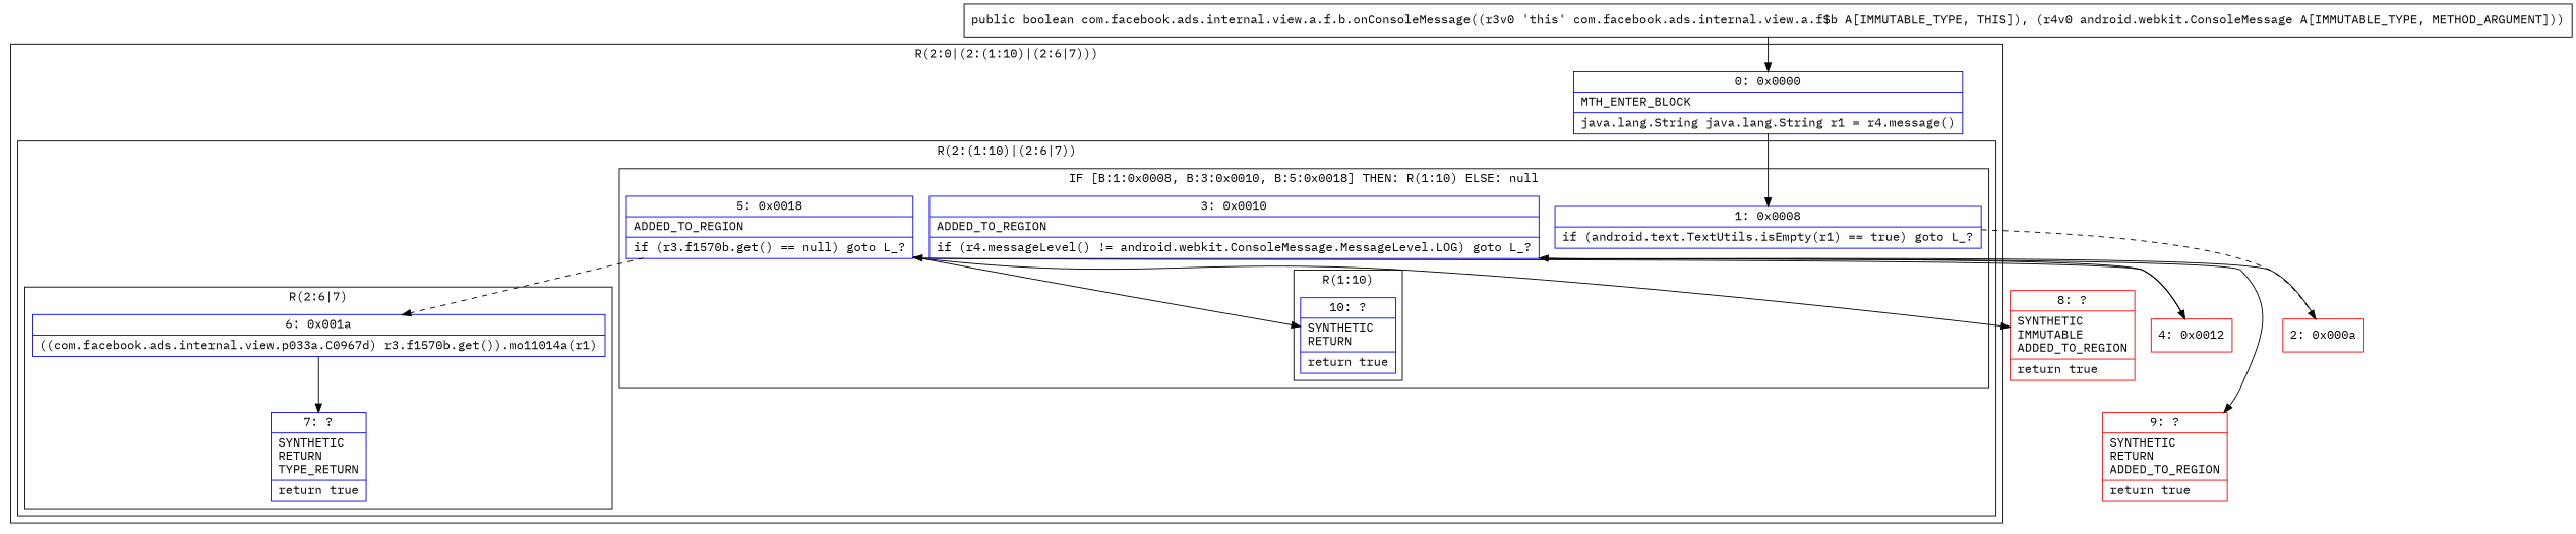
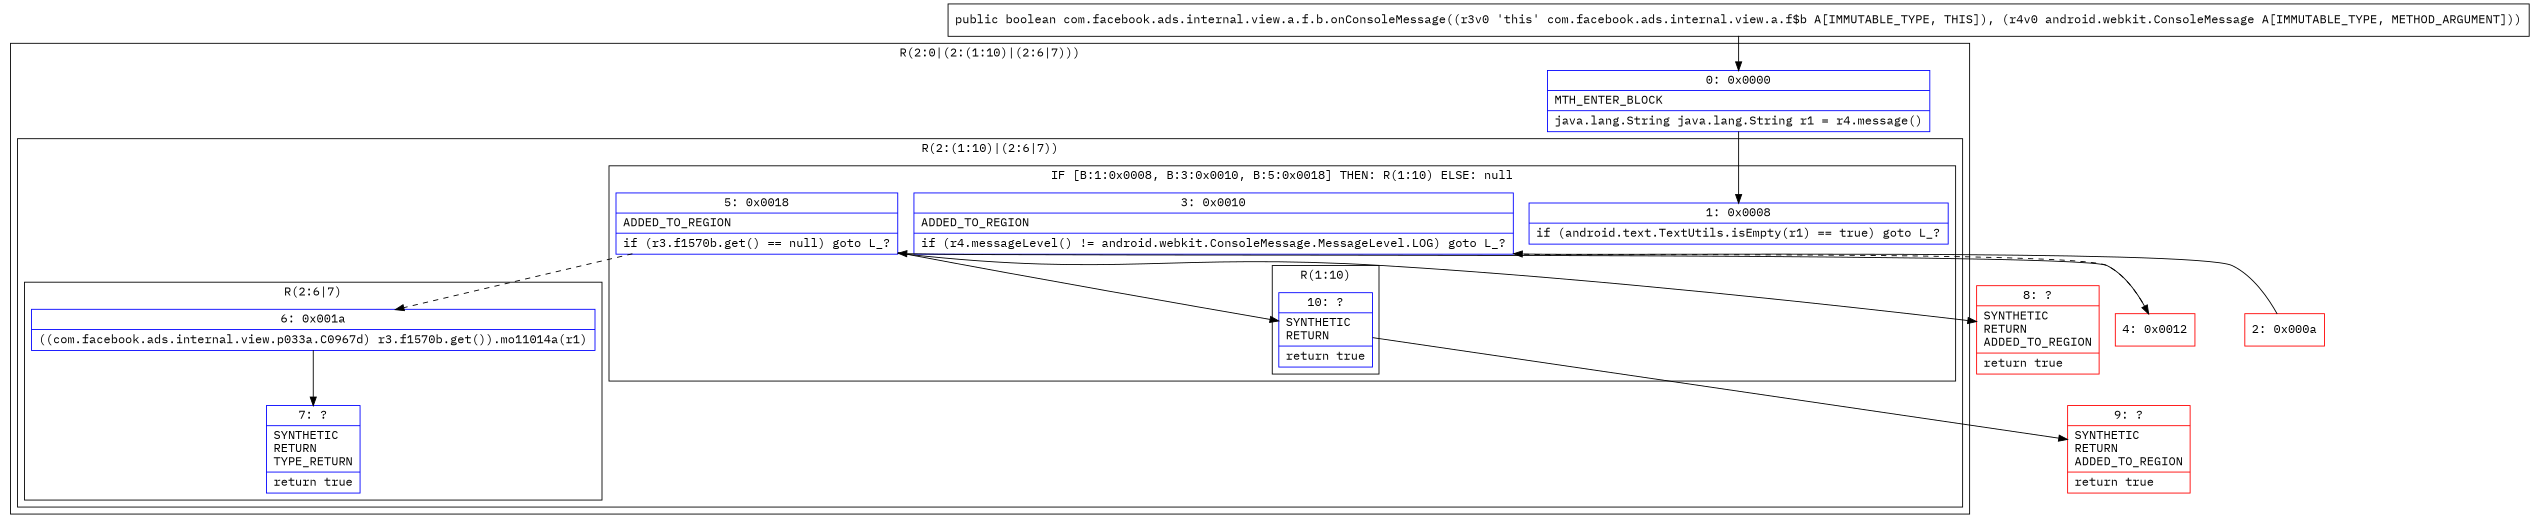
  digraph {
    fontname="IBM Plex Mono"
    node [color=blue fontname="IBM Plex Mono" shape=record]
    edge [fontname="IBM Plex Mono"]
    n1 [label="{10\:\ ?|SYNTHETIC\lRETURN\l|return true\l}"]
    n2 [label="{1\:\ 0x0008|if (android.text.TextUtils.isEmpty(r1) == true) goto L_?\l}"]
    n3 [label="{3\:\ 0x0010|ADDED_TO_REGION\l|if (r4.messageLevel() != android.webkit.ConsoleMessage.MessageLevel.LOG) goto L_?\l}"]
    n4 [label="{5\:\ 0x0018|ADDED_TO_REGION\l|if (r3.f1570b.get() == null) goto L_?\l}"]
    n5 [label="{6\:\ 0x001a|((com.facebook.ads.internal.view.p033a.C0967d) r3.f1570b.get()).mo11014a(r1)\l}"]
    n6 [label="{7\:\ ?|SYNTHETIC\lRETURN\lTYPE_RETURN\l|return true\l}"]
    n7 [label="{0\:\ 0x0000|MTH_ENTER_BLOCK\l|java.lang.String java.lang.String r1 = r4.message()\l}"]
    n8 [color=red label="{2\:\ 0x000a}"]
    n9 [color=red label="{4\:\ 0x0012}"]
    n10 [color=red label="{9\:\ ?|SYNTHETIC\lRETURN\lADDED_TO_REGION\l|return true\l}"]
-   n11 [color=red label="{8\:\ ?|SYNTHETIC\lIMMUTABLE\lADDED_TO_REGION\l|return true\l}"]
+   n11 [color=red label="{8\:\ ?|SYNTHETIC\lRETURN\lADDED_TO_REGION\l|return true\l}"]
    n12 [label="{public boolean com.facebook.ads.internal.view.a.f.b.onConsoleMessage((r3v0 'this' com.facebook.ads.internal.view.a.f$b A[IMMUTABLE_TYPE, THIS]), (r4v0 android.webkit.ConsoleMessage A[IMMUTABLE_TYPE, METHOD_ARGUMENT])) }" color=""]
    subgraph cluster_1 {
      label="R(2:0|(2:(1:10)|(2:6|7)))"
      n7
      subgraph cluster_2 {
        label="R(2:(1:10)|(2:6|7))"
        subgraph cluster_3 {
          label="IF [B:1:0x0008, B:3:0x0010, B:5:0x0018] THEN: R(1:10) ELSE: null"
          n2
          n3
          n4
          subgraph cluster_4 {
            label="R(1:10)"
            n1
          }
        }
        subgraph cluster_5 {
          label="R(2:6|7)"
          n5
          n6
        }
      }
    }
-   n2 -> n8 [style=dashed]
-   n3 -> n9 [style=solid]
-   n3 -> n10
+   n3 -> n9 [style=dashed]
+   n1 -> n10
    n4 -> n1
    n4 -> n5 [style=dashed]
    n4 -> n11
    n5 -> n6
    n7 -> n2
    n8 -> n3
    n9 -> n4
    n12 -> n7
  }
